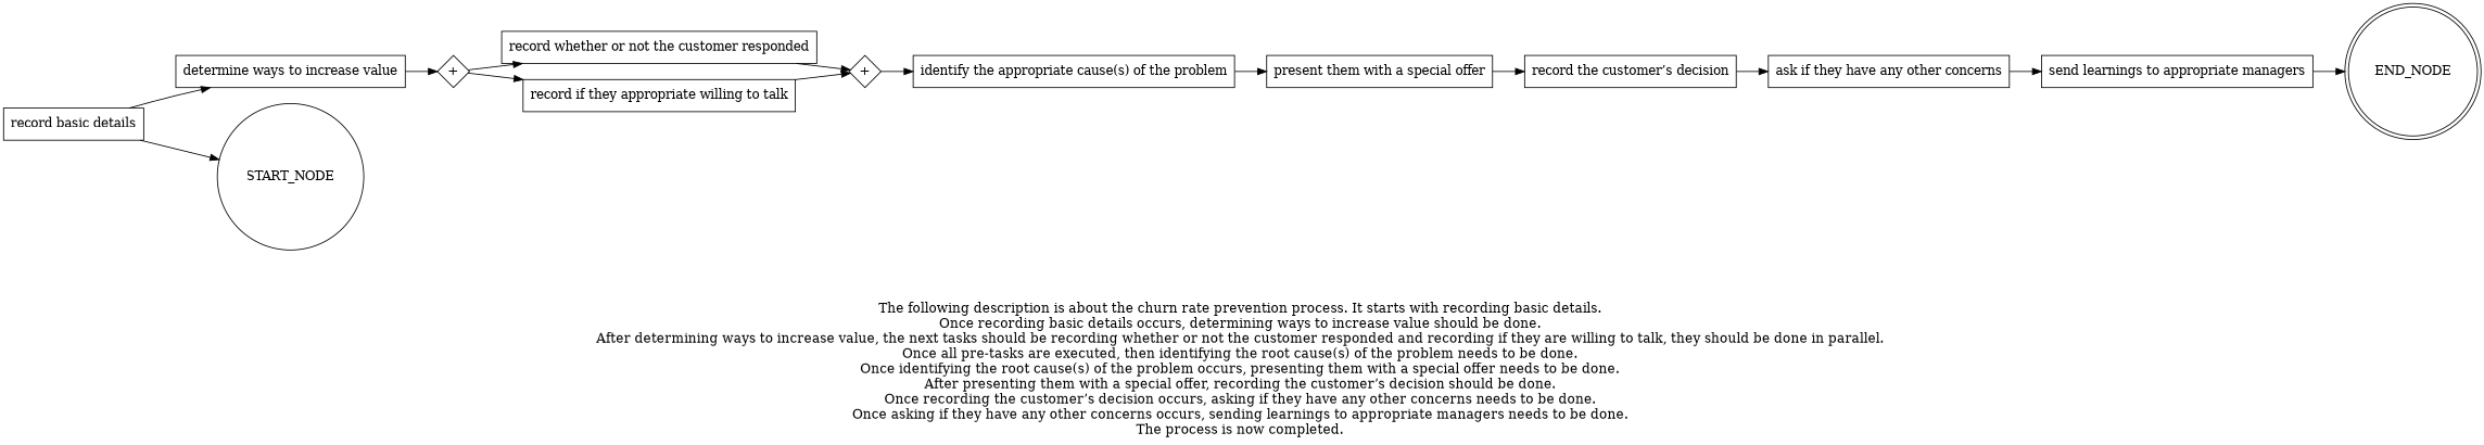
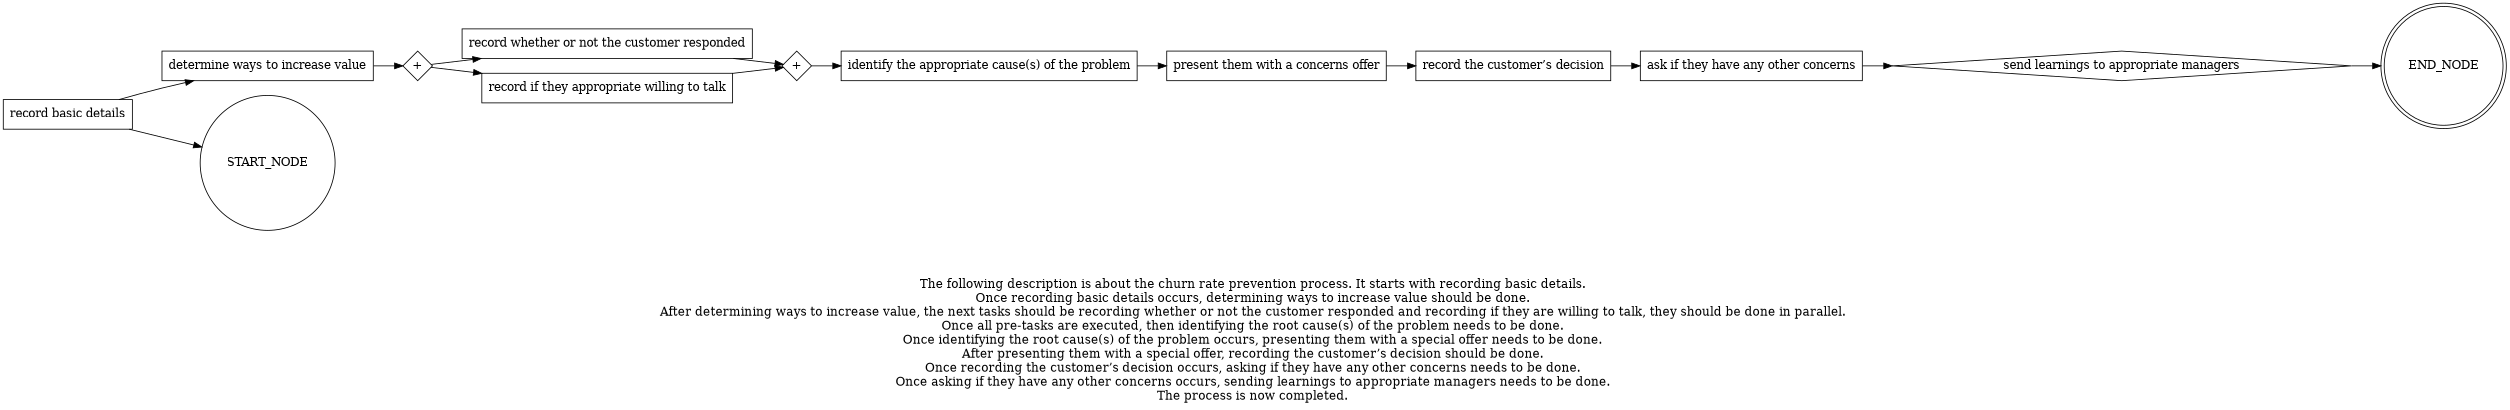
  digraph {
    fontsize=15
    label="\n\n\nThe following description is about the churn rate prevention process. It starts with recording basic details. \nOnce recording basic details occurs, determining ways to increase value should be done. \nAfter determining ways to increase value, the next tasks should be recording whether or not the customer responded and recording if they are willing to talk, they should be done in parallel. \nOnce all pre-tasks are executed, then identifying the root cause(s) of the problem needs to be done. \nOnce identifying the root cause(s) of the problem occurs, presenting them with a special offer needs to be done. \nAfter presenting them with a special offer, recording the customer’s decision should be done. \nOnce recording the customer’s decision occurs, asking if they have any other concerns needs to be done. \nOnce asking if they have any other concerns occurs, sending learnings to appropriate managers needs to be done. \nThe process is now completed. \n"
    rankdir=LR
    node [shape=box]
    "record basic details"
    "determine ways to increase value"
    n3 [fixedsize=true label="+" shape=diamond width=0.5]
    "record whether or not the customer responded"
    n5 [label="record if they appropriate willing to talk"]
    n6 [fixedsize=true label="+" shape=diamond width=0.5]
    n7 [label="identify the appropriate cause(s) of the problem"]
-   "present them with a special offer"
+   "present them with a special offer" [label="present them with a concerns offer"]
    "record the customer’s decision"
    "ask if they have any other concerns"
-   "send learnings to appropriate managers"
+   "send learnings to appropriate managers" [shape=diamond]
    START_NODE [shape=circle width=0.3]
    END_NODE [shape=doublecircle width=0.2]
    subgraph sub_1 {
      "record basic details"
      "determine ways to increase value"
      n3
      "record whether or not the customer responded"
      n5
      n6
      n7
      "present them with a special offer"
      "record the customer’s decision"
      "ask if they have any other concerns"
      "send learnings to appropriate managers"
    }
    "record basic details" -> "determine ways to increase value"
    "record basic details" -> START_NODE
    "determine ways to increase value" -> n3
    n3 -> "record whether or not the customer responded"
    n3 -> n5
    "record whether or not the customer responded" -> n6
    n5 -> n6
    n6 -> n7
    n7 -> "present them with a special offer"
    "present them with a special offer" -> "record the customer’s decision"
    "record the customer’s decision" -> "ask if they have any other concerns"
    "ask if they have any other concerns" -> "send learnings to appropriate managers"
    "send learnings to appropriate managers" -> END_NODE
  }
